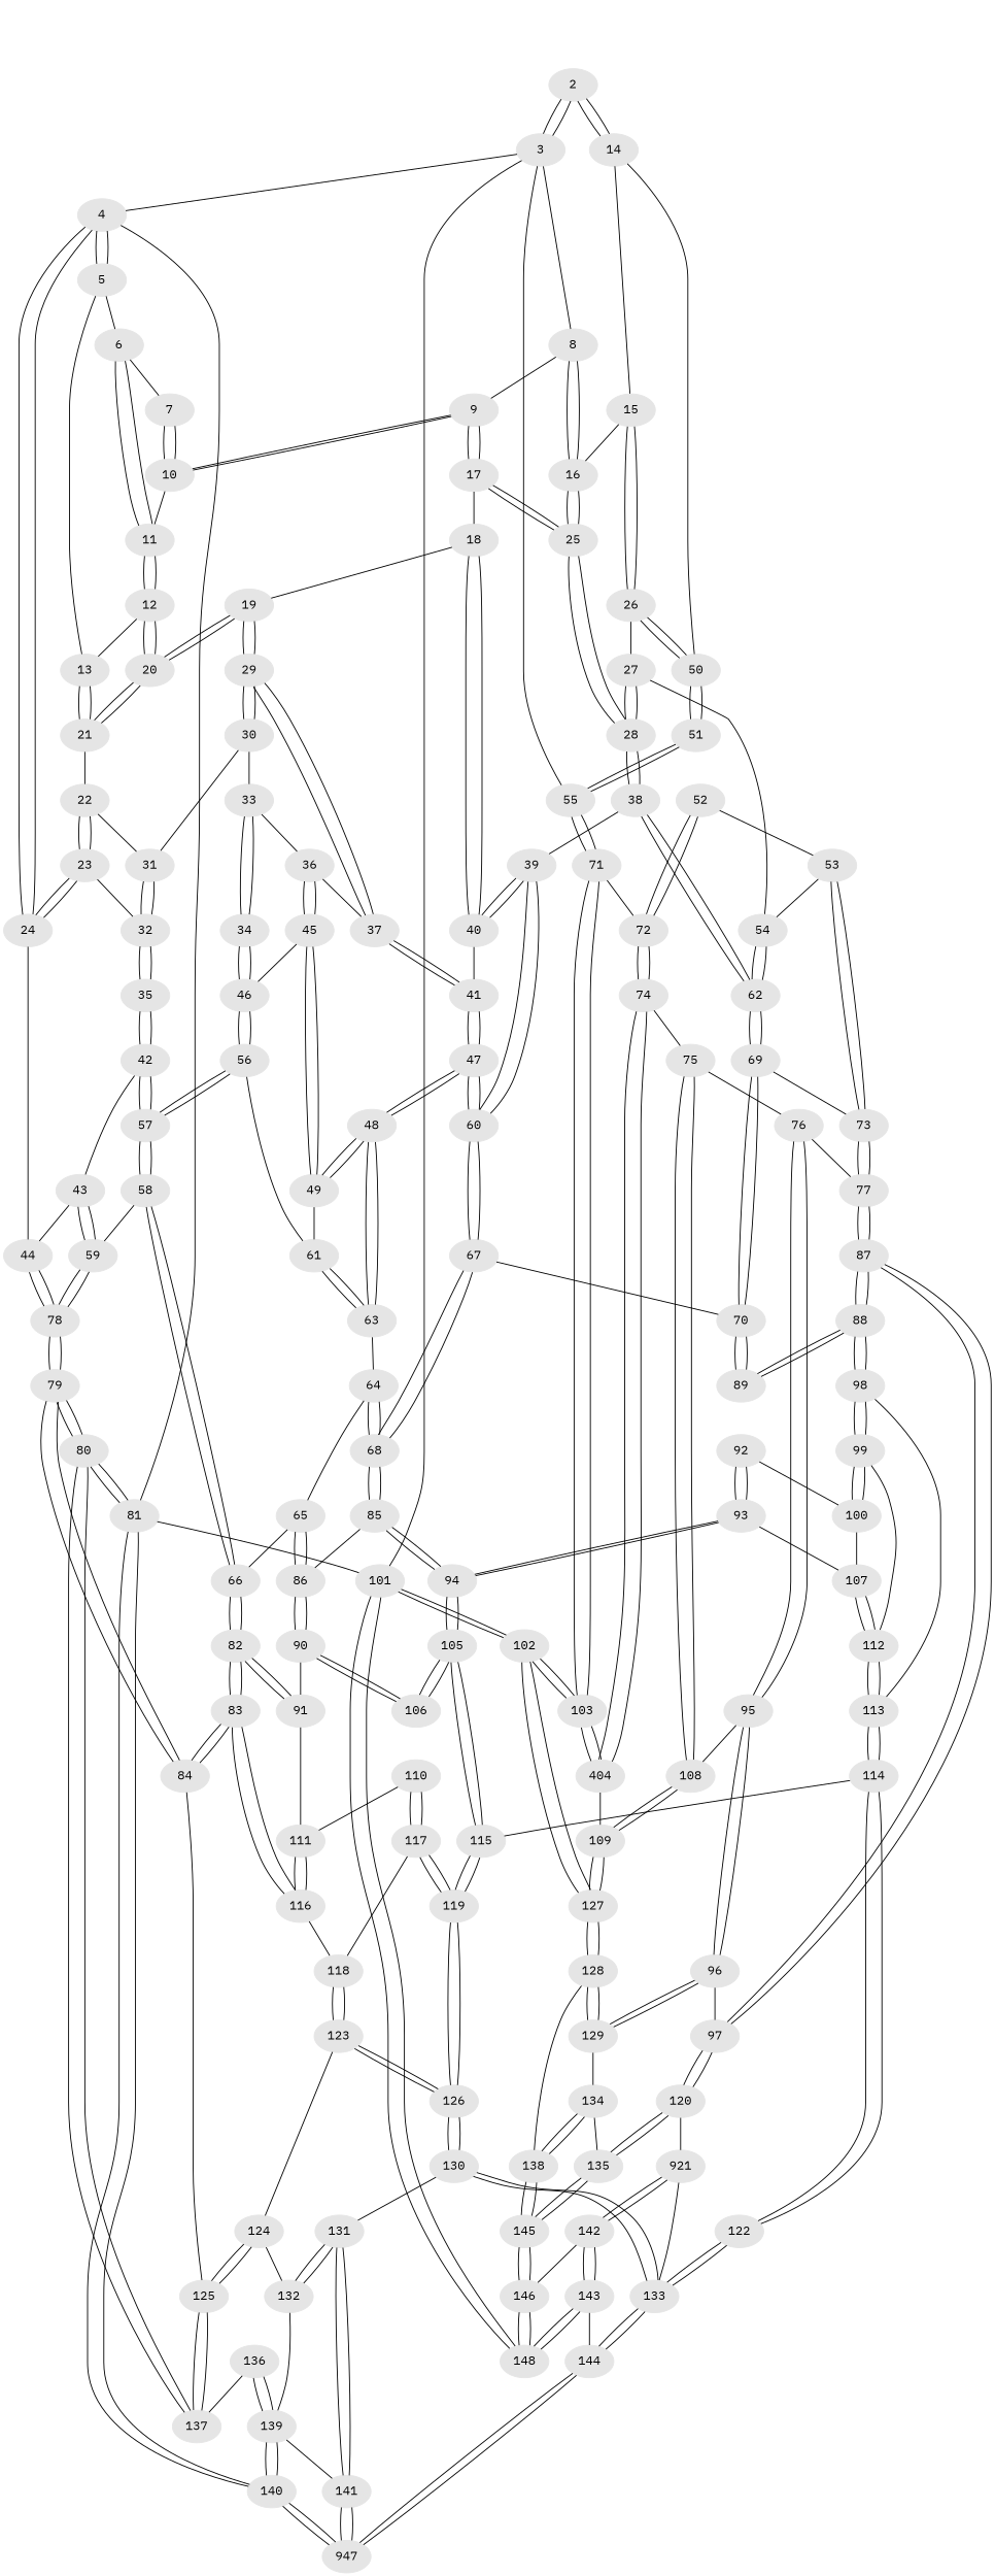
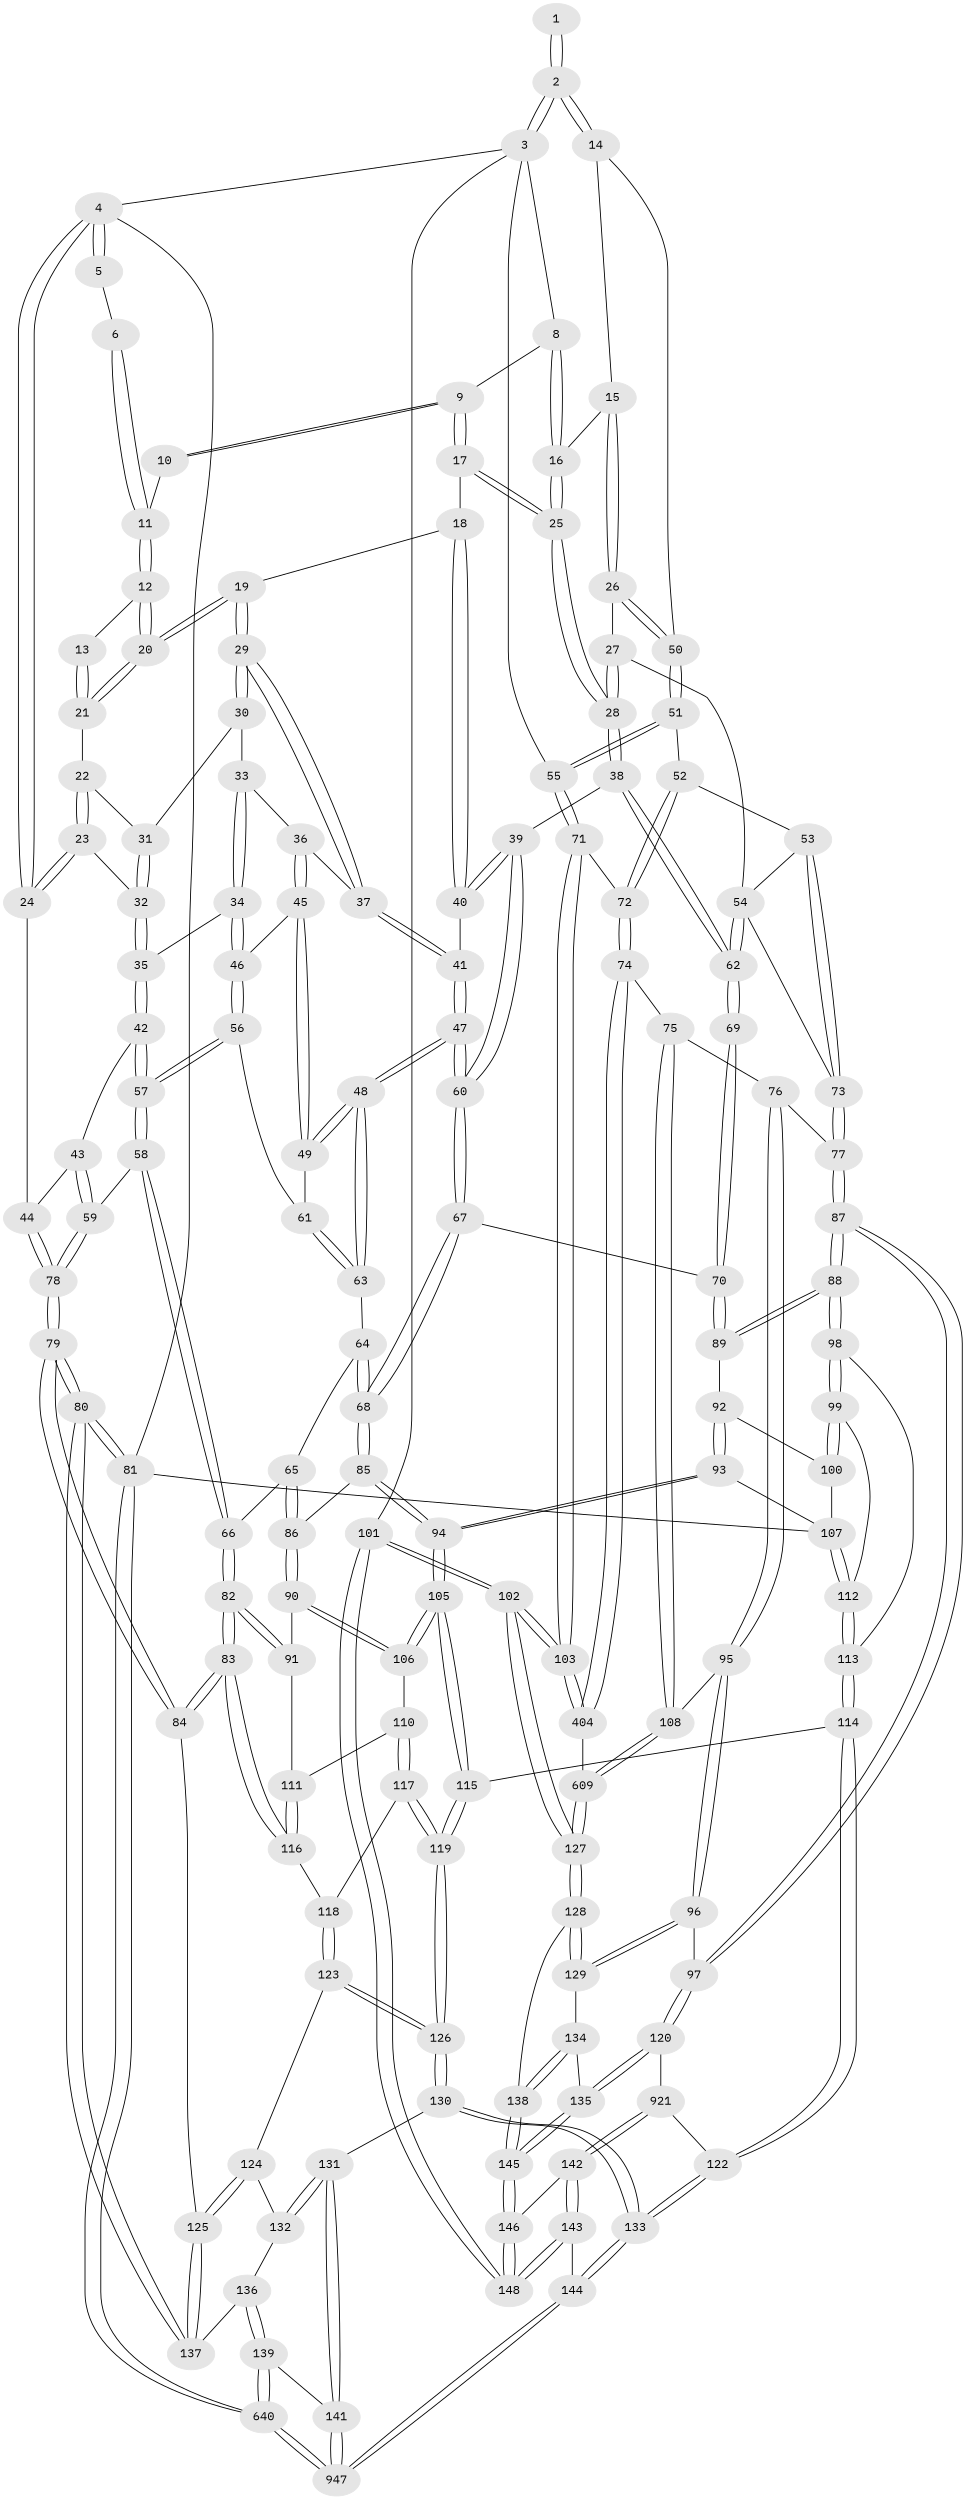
  graph {
    fontname="IBM Plex Mono"
    node [color=gray90 fontname="IBM Plex Mono" style=filled]
    edge [fontname="IBM Plex Mono"]
+   1
    2
    3
    14
    8
    9
    16
    4
    55
    101
    15
    50
    5
    24
    81
    71
    102
    148
    6
    13
    44
-   140
-   7
+   140 [label=640]
    11
    21
    10
    12
    17
    25
    18
    20
    22
    26
    51
    27
    28
    19
    40
    29
    41
    30
    37
    23
    31
    32
    35
    78
    38
    54
    62
    39
    33
    34
    36
    42
    46
    45
    56
    43
    57
    49
    47
    60
    69
    67
    48
    59
    58
    79
    61
    63
    64
    52
    53
    72
    73
    74
    77
    103
    66
    82
    68
    70
    65
    86
    85
    90
    83
    91
    89
    94
    92
    n93 [label=404]
    75
    87
    76
    108
-   109
+   109 [label=609]
    95
    96
    88
    97
    80
    84
    137
    125
    n107 [label=947]
    116
    111
    118
    105
    106
    98
    120
    99
    113
    93
    100
    110
    107
    112
    115
    129
    134
    n125 [label=921]
    135
    114
    127
    128
    119
    117
    122
    133
    126
    123
    124
    130
    142
    145
    143
    146
    144
    132
    136
    131
    138
    141
    139
+   1 -- 2
+   1 -- 2
    2 -- 3
    2 -- 3
    2 -- 14
    2 -- 14
    3 -- 8
    3 -- 4
    3 -- 55
    3 -- 101
    14 -- 15
    14 -- 50
    8 -- 9
    8 -- 16
    8 -- 16
    9 -- 10
    9 -- 10
    9 -- 17
    9 -- 17
    16 -- 25
    16 -- 25
    4 -- 5
    4 -- 5
    4 -- 24
    4 -- 24
    4 -- 81
    55 -- 71
    55 -- 71
    101 -- 102
    101 -- 102
    101 -- 148
    101 -- 148
    15 -- 16
    15 -- 26
    15 -- 26
    50 -- 51
    50 -- 51
    5 -- 6
-   5 -- 13
    24 -- 44
-   81 -- 101
+   81 -- 107
    81 -- 140
    81 -- 140
    71 -- 72
    71 -- 103
    71 -- 103
    102 -- 103
    102 -- 103
    102 -- 127
    102 -- 127
-   6 -- 7
    6 -- 11
    6 -- 11
    13 -- 21
    13 -- 21
    44 -- 78
    44 -- 78
    140 -- n107
    140 -- n107
-   7 -- 10
-   7 -- 10
    11 -- 12
    11 -- 12
    21 -- 22
    10 -- 11
    12 -- 13
    12 -- 20
    12 -- 20
    17 -- 25
    17 -- 25
    17 -- 18
    25 -- 28
    25 -- 28
    18 -- 19
    18 -- 40
    18 -- 40
    20 -- 21
    20 -- 21
    22 -- 23
    22 -- 23
    22 -- 31
    26 -- 50
    26 -- 50
    26 -- 27
    51 -- 55
    51 -- 55
+   51 -- 52
    27 -- 28
    27 -- 28
    27 -- 54
    28 -- 38
    28 -- 38
    19 -- 20
    19 -- 20
    19 -- 29
    19 -- 29
    40 -- 41
    29 -- 30
    29 -- 30
    29 -- 37
    29 -- 37
    41 -- 47
    41 -- 47
    30 -- 31
    30 -- 33
    37 -- 41
    37 -- 41
    23 -- 24
    23 -- 24
    23 -- 32
    31 -- 32
    31 -- 32
    32 -- 35
    32 -- 35
    35 -- 42
    35 -- 42
    78 -- 79
    78 -- 79
    38 -- 62
    38 -- 62
    38 -- 39
    54 -- 62
    54 -- 62
    62 -- 69
    62 -- 69
    39 -- 40
    39 -- 40
    39 -- 60
    39 -- 60
    33 -- 34
    33 -- 34
    33 -- 36
+   34 -- 35
    34 -- 46
    34 -- 46
    36 -- 37
    36 -- 45
    36 -- 45
    42 -- 43
    42 -- 57
    42 -- 57
    46 -- 56
    46 -- 56
    45 -- 46
    45 -- 49
    45 -- 49
    56 -- 57
    56 -- 57
    56 -- 61
    43 -- 44
    43 -- 59
    43 -- 59
    57 -- 58
    57 -- 58
    49 -- 61
    47 -- 60
    47 -- 60
    47 -- 48
    47 -- 48
    60 -- 67
    60 -- 67
-   69 -- 73
+   54 -- 73
    69 -- 70
    69 -- 70
    67 -- 68
    67 -- 68
    67 -- 70
    48 -- 49
    48 -- 49
    48 -- 63
    48 -- 63
    59 -- 78
    59 -- 78
    58 -- 59
    58 -- 66
    58 -- 66
    79 -- 80
    79 -- 80
    79 -- 84
    79 -- 84
    61 -- 63
    61 -- 63
    63 -- 64
    64 -- 68
    64 -- 68
    64 -- 65
    52 -- 53
    52 -- 72
    52 -- 72
    53 -- 54
    53 -- 73
    53 -- 73
    72 -- 74
    72 -- 74
    73 -- 77
    73 -- 77
    74 -- n93
    74 -- n93
    74 -- 75
    77 -- 87
    77 -- 87
    103 -- n93
    103 -- n93
    66 -- 82
    66 -- 82
    82 -- 83
    82 -- 83
    82 -- 91
    82 -- 91
    68 -- 85
    68 -- 85
    70 -- 89
    70 -- 89
    65 -- 66
    65 -- 86
    65 -- 86
    86 -- 90
    86 -- 90
    85 -- 86
    85 -- 94
    85 -- 94
    90 -- 91
    90 -- 106
    90 -- 106
    83 -- 84
    83 -- 84
    83 -- 116
    83 -- 116
    91 -- 111
+   89 -- 92
    94 -- 105
    94 -- 105
    92 -- 93
    92 -- 93
    92 -- 100
    n93 -- 109
    75 -- 76
    75 -- 108
    75 -- 108
    87 -- 88
    87 -- 88
    87 -- 97
    87 -- 97
    76 -- 77
    76 -- 95
    76 -- 95
    108 -- 109
    108 -- 109
    109 -- 127
    109 -- 127
    95 -- 108
    95 -- 96
    95 -- 96
    96 -- 97
    96 -- 129
    96 -- 129
    88 -- 89
    88 -- 89
    88 -- 98
    88 -- 98
    97 -- 120
    97 -- 120
    80 -- 81
    80 -- 81
    80 -- 137
    80 -- 137
    84 -- 125
    125 -- 137
    125 -- 137
    116 -- 118
    111 -- 116
    111 -- 116
    118 -- 123
    118 -- 123
    105 -- 106
    105 -- 106
    105 -- 115
    105 -- 115
+   106 -- 110
    98 -- 99
    98 -- 99
    98 -- 113
    120 -- n125
    120 -- 135
    120 -- 135
    99 -- 100
    99 -- 100
    99 -- 112
    113 -- 114
    113 -- 114
    93 -- 94
    93 -- 94
    93 -- 107
    100 -- 107
    110 -- 111
    110 -- 117
    110 -- 117
    107 -- 112
    107 -- 112
    112 -- 113
    112 -- 113
    115 -- 119
    115 -- 119
    129 -- 134
    134 -- 135
    134 -- 138
    134 -- 138
-   n125 -- 133
+   n125 -- 122
    n125 -- 142
    n125 -- 142
    135 -- 145
    135 -- 145
    114 -- 115
    114 -- 122
    114 -- 122
    127 -- 128
    127 -- 128
    128 -- 129
    128 -- 129
    128 -- 138
    119 -- 126
    119 -- 126
    117 -- 118
    117 -- 119
    117 -- 119
    122 -- 133
    122 -- 133
    133 -- 144
    133 -- 144
    126 -- 130
    126 -- 130
    123 -- 126
    123 -- 126
    123 -- 124
    124 -- 125
    124 -- 125
    124 -- 132
    130 -- 133
    130 -- 133
    130 -- 131
    142 -- 143
    142 -- 143
    142 -- 146
    145 -- 146
    145 -- 146
    143 -- 148
    143 -- 148
    143 -- 144
    146 -- 148
    146 -- 148
    144 -- n107
    144 -- n107
-   132 -- 139
+   132 -- 136
    136 -- 137
    136 -- 139
    136 -- 139
    131 -- 132
    131 -- 132
    131 -- 141
    131 -- 141
    138 -- 145
    138 -- 145
    141 -- n107
    141 -- n107
    139 -- 140
    139 -- 140
    139 -- 141
  }
